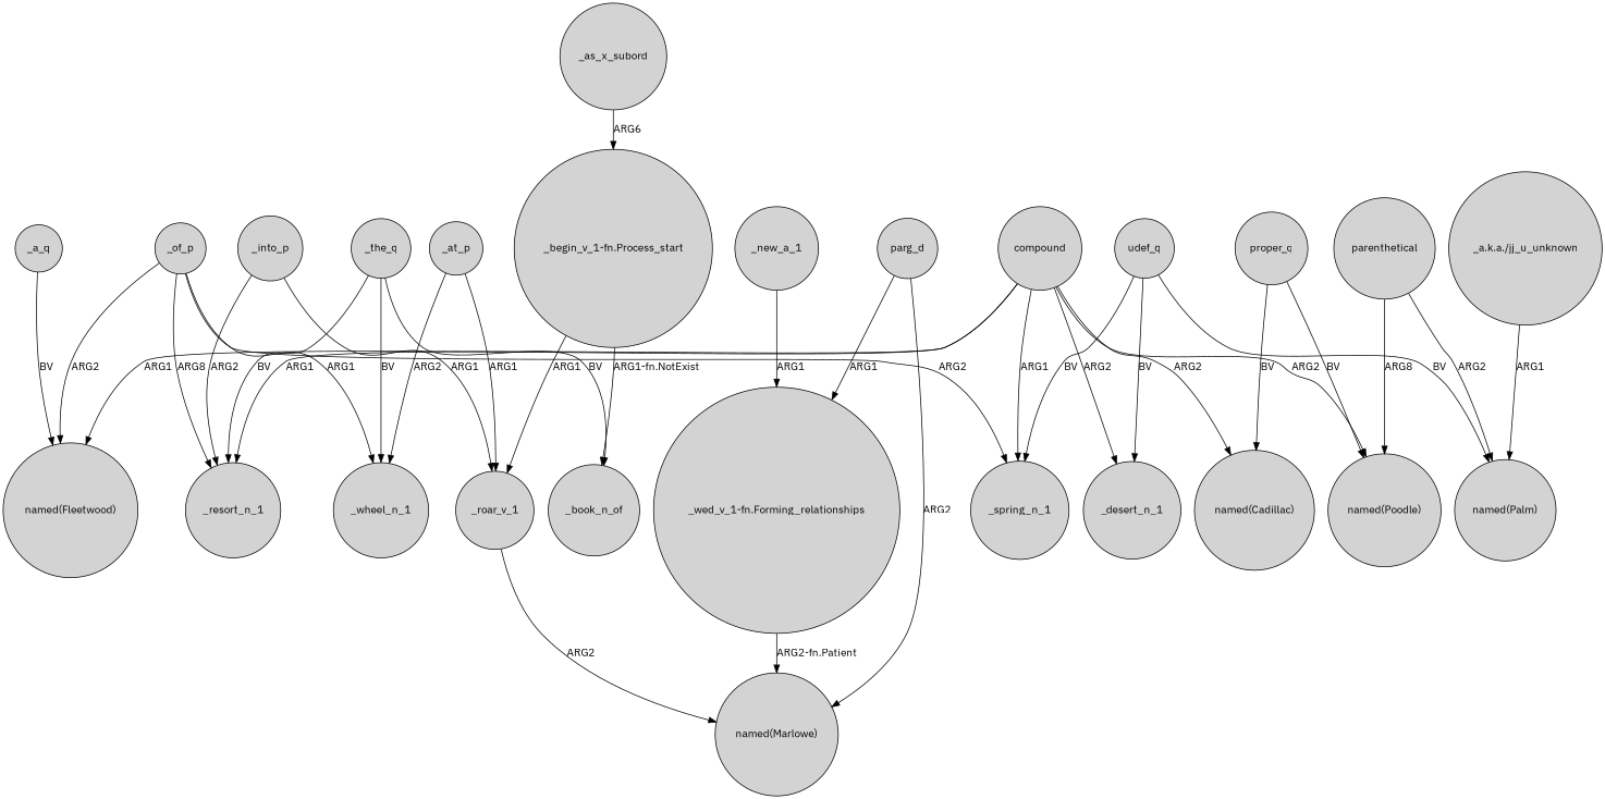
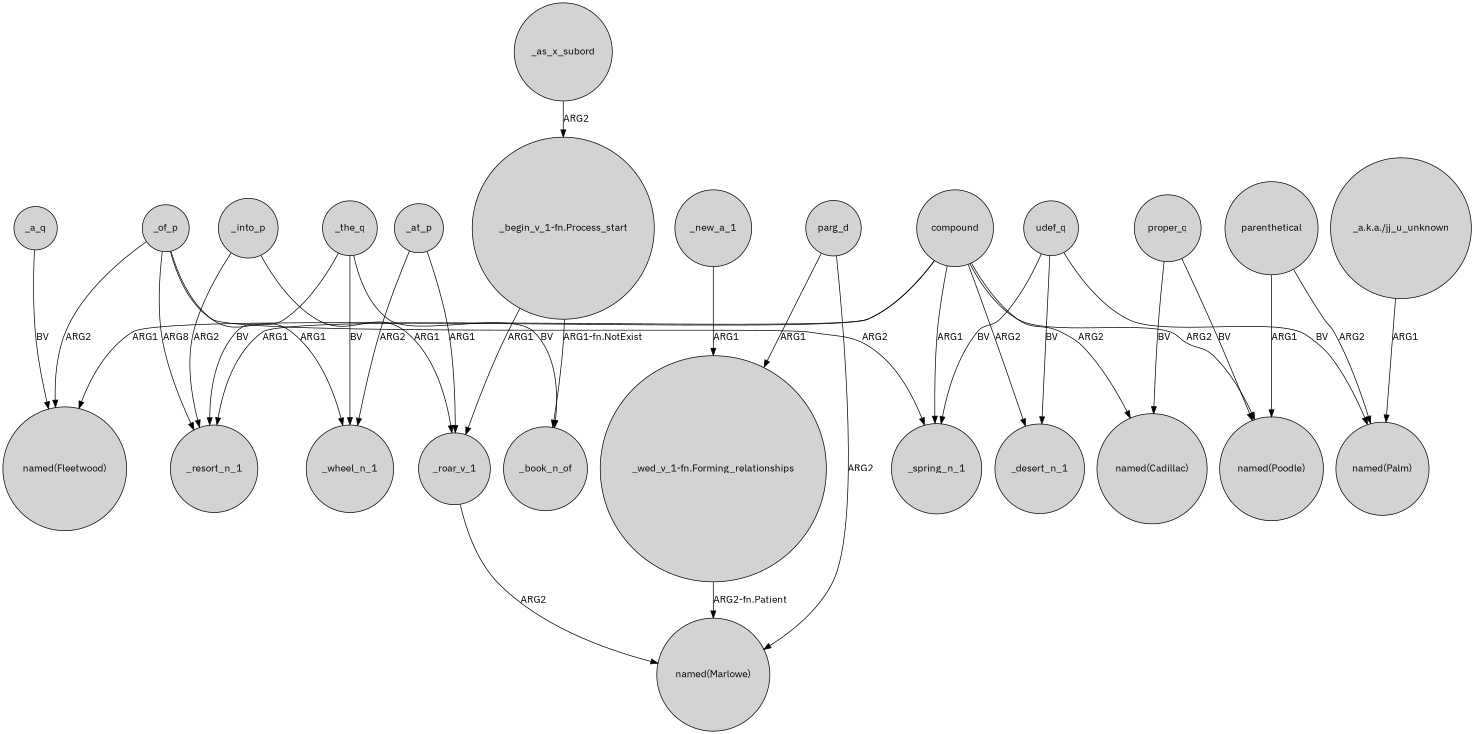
  digraph {
    fontname="IBM Plex Sans"
    node [fontname="IBM Plex Sans" shape=circle style=filled]
    edge [fontname="IBM Plex Sans"]
    _a_q
    "named(Fleetwood)"
    "_a.k.a./jj_u_unknown"
    "named(Palm)"
    compound
    _resort_n_1
    _spring_n_1
    "named(Cadillac)"
    "named(Poodle)"
    _desert_n_1
    _the_q
    _book_n_of
    _wheel_n_1
    _of_p
    udef_q
    proper_q
    _as_x_subord
    "_begin_v_1-fn.Process_start"
    _roar_v_1
    "named(Marlowe)"
    parenthetical
    "_wed_v_1-fn.Forming_relationships"
    _at_p
    parg_d
    _into_p
    _new_a_1
    _a_q -> "named(Fleetwood)" [label=BV]
    "_a.k.a./jj_u_unknown" -> "named(Palm)" [label=ARG1]
    compound -> "named(Fleetwood)" [label=ARG1]
    compound -> _resort_n_1 [label=ARG1]
    compound -> _spring_n_1 [label=ARG1]
    compound -> "named(Cadillac)" [label=ARG2]
    compound -> "named(Poodle)" [label=ARG2]
    compound -> _desert_n_1 [label=ARG2]
    _the_q -> _resort_n_1 [label=BV]
    _the_q -> _book_n_of [label=BV]
    _the_q -> _wheel_n_1 [label=BV]
    _of_p -> "named(Fleetwood)" [label=ARG2]
    _of_p -> _resort_n_1 [label=ARG8]
    _of_p -> _spring_n_1 [label=ARG2]
    _of_p -> _wheel_n_1 [label=ARG1]
    udef_q -> "named(Palm)" [label=BV]
    udef_q -> _spring_n_1 [label=BV]
    udef_q -> _desert_n_1 [label=BV]
    proper_q -> "named(Cadillac)" [label=BV]
    proper_q -> "named(Poodle)" [label=BV]
-   _as_x_subord -> "_begin_v_1-fn.Process_start" [label=ARG6]
+   _as_x_subord -> "_begin_v_1-fn.Process_start" [label=ARG2]
    "_begin_v_1-fn.Process_start" -> _book_n_of [label="ARG1-fn.NotExist"]
    "_begin_v_1-fn.Process_start" -> _roar_v_1 [label=ARG1]
    _roar_v_1 -> "named(Marlowe)" [label=ARG2]
    parenthetical -> "named(Palm)" [label=ARG2]
-   parenthetical -> "named(Poodle)" [label=ARG8]
+   parenthetical -> "named(Poodle)" [label=ARG1]
    "_wed_v_1-fn.Forming_relationships" -> "named(Marlowe)" [label="ARG2-fn.Patient"]
    _at_p -> _wheel_n_1 [label=ARG2]
    _at_p -> _roar_v_1 [label=ARG1]
    parg_d -> "named(Marlowe)" [label=ARG2]
    parg_d -> "_wed_v_1-fn.Forming_relationships" [label=ARG1]
    _into_p -> _resort_n_1 [label=ARG2]
    _into_p -> _roar_v_1 [label=ARG1]
    _new_a_1 -> "_wed_v_1-fn.Forming_relationships" [label=ARG1]
  }
